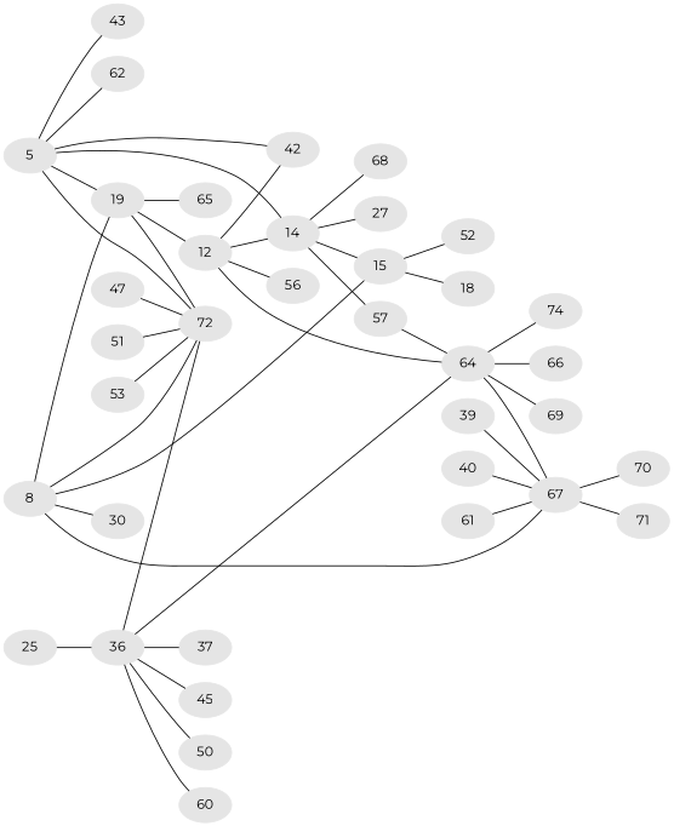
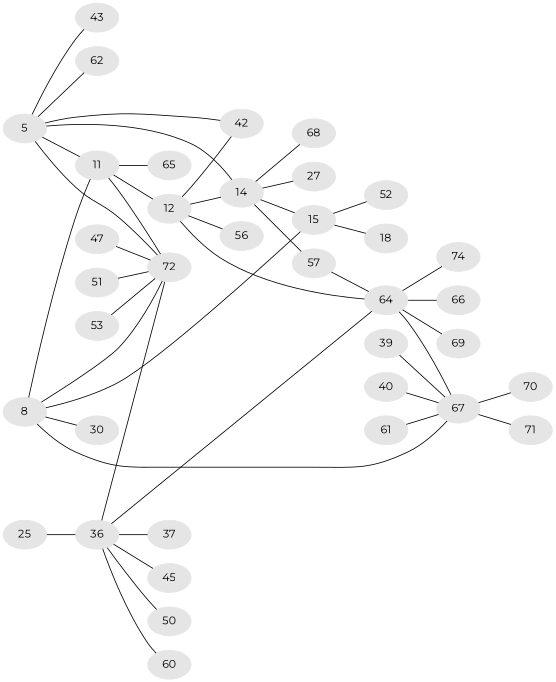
  graph {
    fontname=Montserrat
    rankdir=LR
    node [color=gray90 fontname=Montserrat style=filled]
    edge [fontname=Montserrat]
    5 [super="+4"]
-   11 [super="+10" label=19]
+   11 [super="+10"]
    14 [super="+13"]
    42 [super="+34"]
    62 [super="+58"]
    72 [super="+22+63+6+48"]
    n7 [label=43]
    12
    65
    15
    27 [super="+21"]
    57 [super="+46"]
    68
    8 [super="+7"]
    30
    67 [super="+33"]
    18
    52 [super="+41"]
    70
    71 [super="+59"]
    56
    64 [super="+2+20"]
    66
    69 [super="+35"]
    74 [super="+31"]
    36 [super="+3+23"]
    37
    45
    50
    60 [super="+32"]
    25
    39
    40
    47
    51
    53
    61
    5 -- 11
    5 -- 14
    5 -- 42
    5 -- 62
    5 -- 72 [weight=2]
    5 -- n7
    11 -- 72
    11 -- 12 [weight=2]
    11 -- 65
    14 -- 15 [weight=2]
    14 -- 27
    14 -- 57
    14 -- 68
    12 -- 14
    12 -- 42
    12 -- 56
    12 -- 64
    15 -- 18
    15 -- 52
    57 -- 64
    8 -- 11
    8 -- 72
    8 -- 15
    8 -- 30
    8 -- 67 [weight=2]
    67 -- 70
    67 -- 71
    64 -- 67
    64 -- 66
    64 -- 69
    64 -- 74
    36 -- 72
    36 -- 64 [weight=2]
    36 -- 37
    36 -- 45
    36 -- 50
    36 -- 60
    25 -- 36
    39 -- 67
    40 -- 67
    47 -- 72
    51 -- 72
    53 -- 72
    61 -- 67
  }
